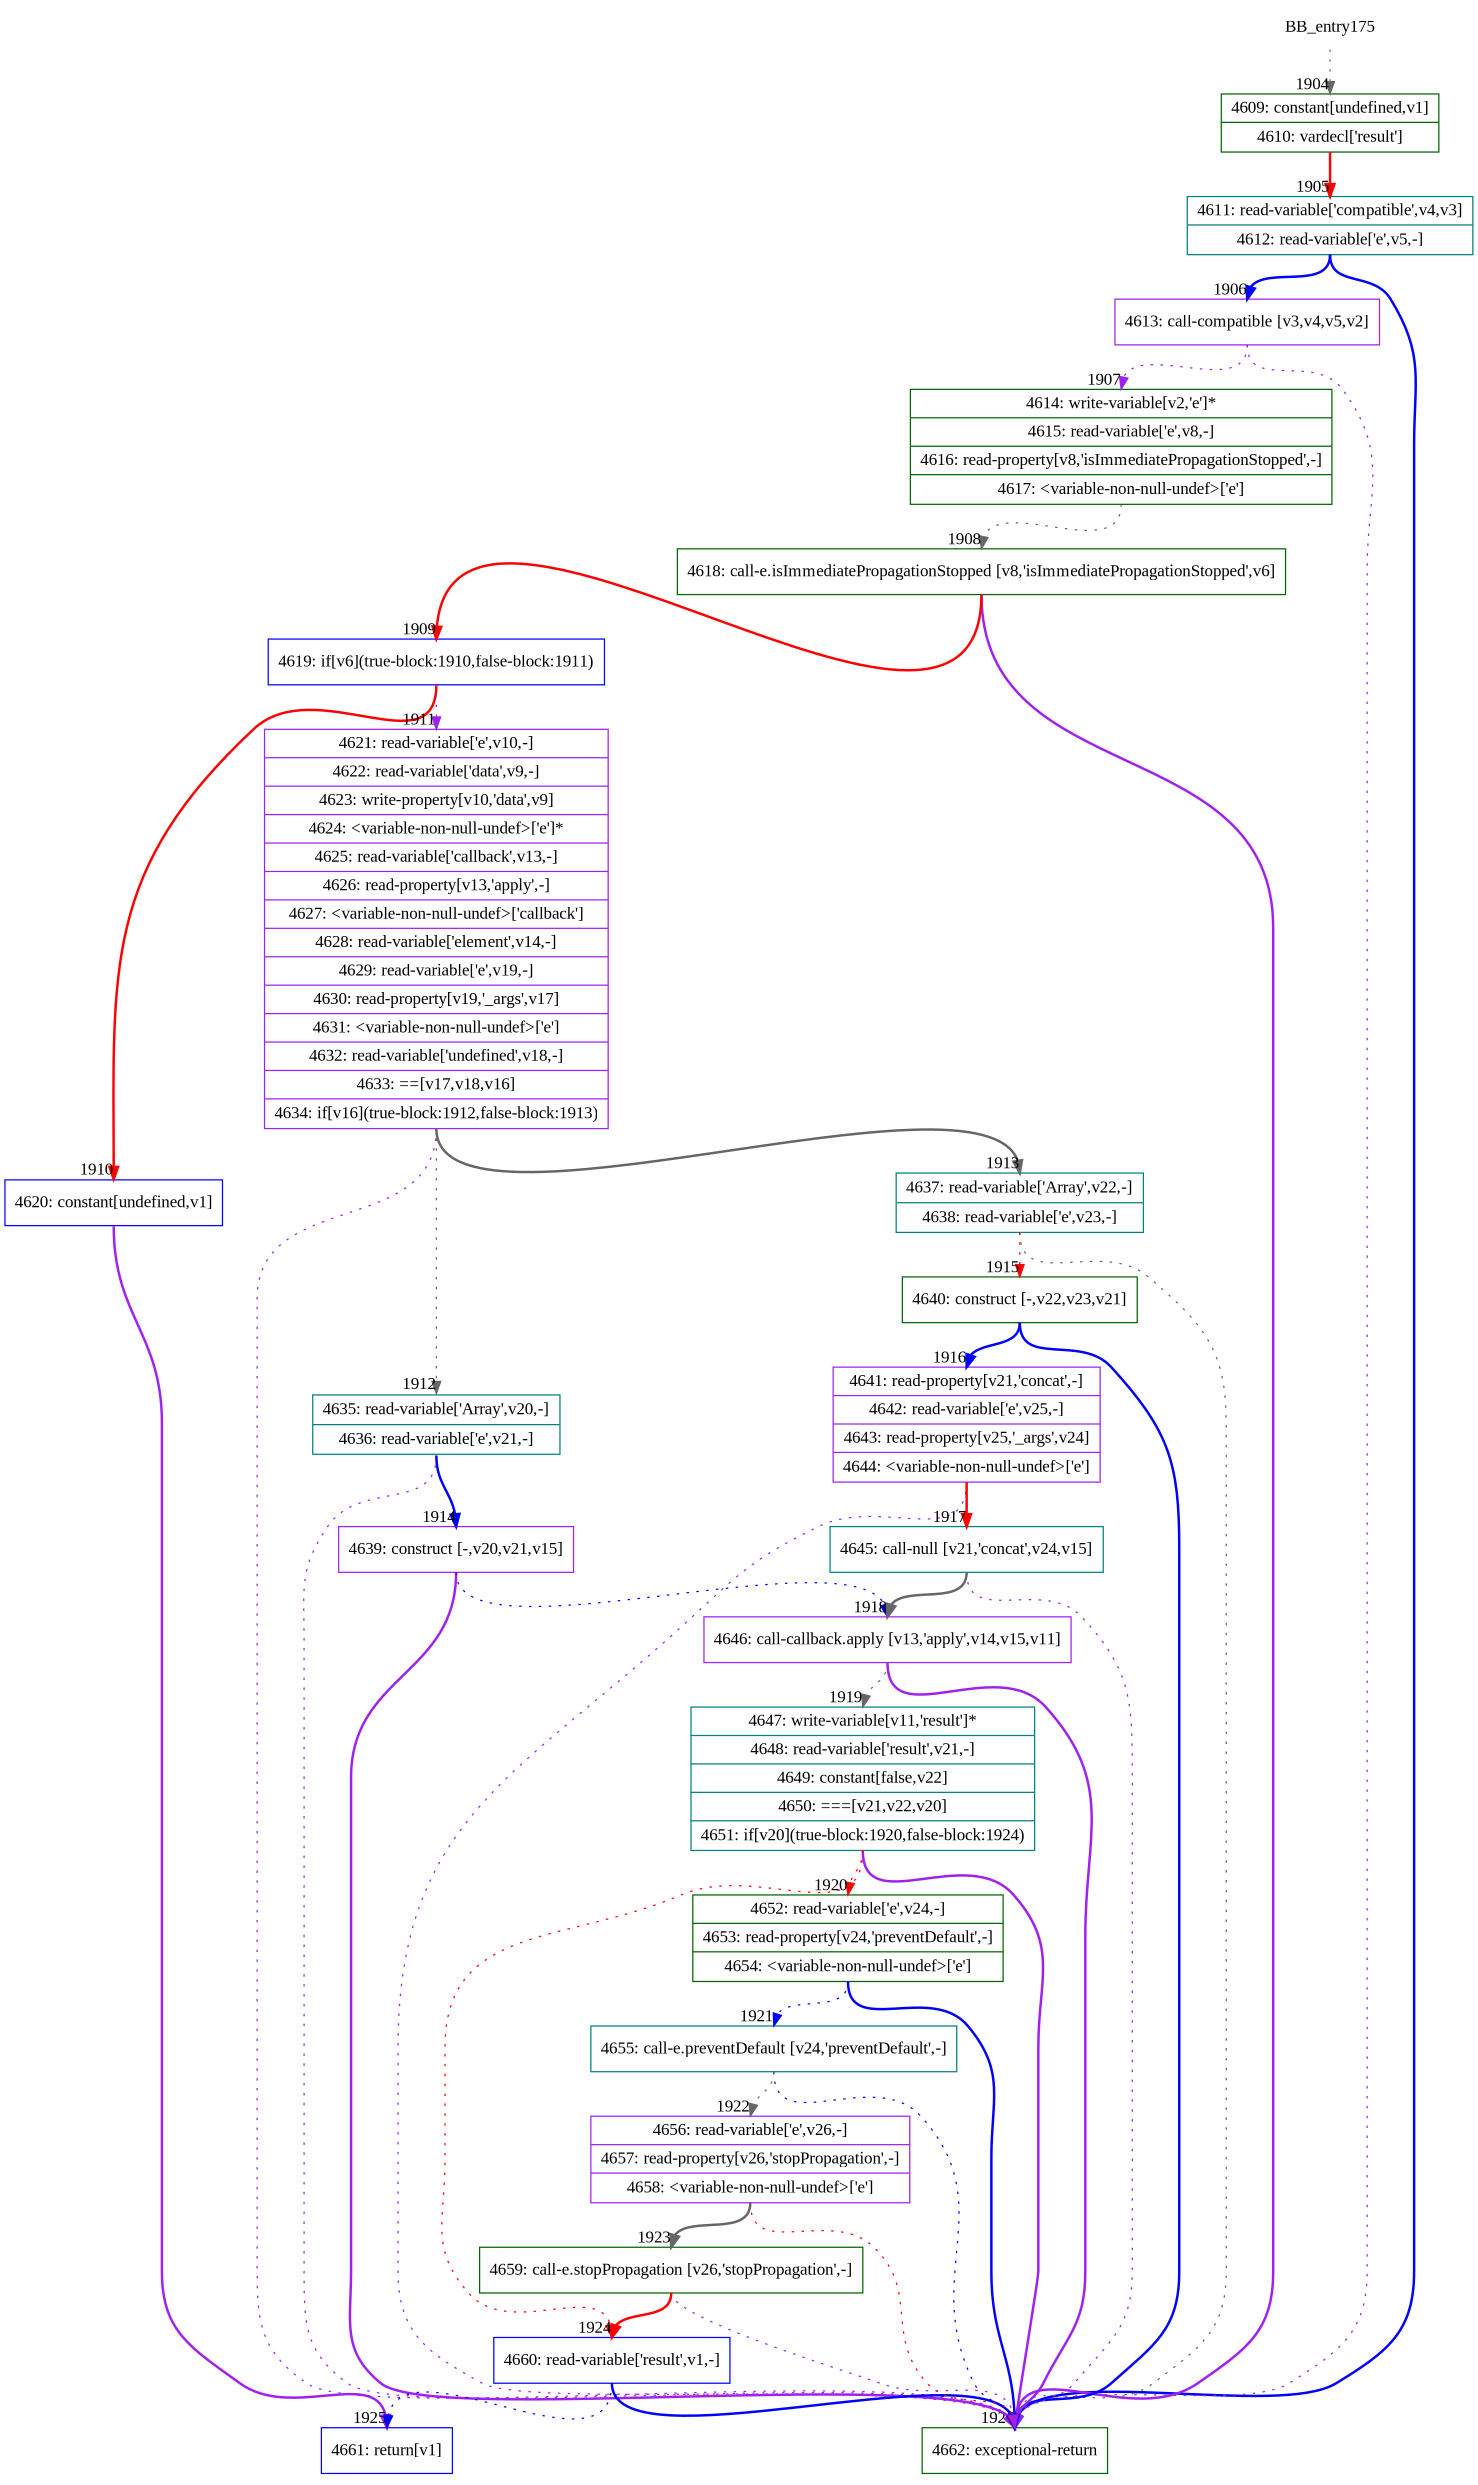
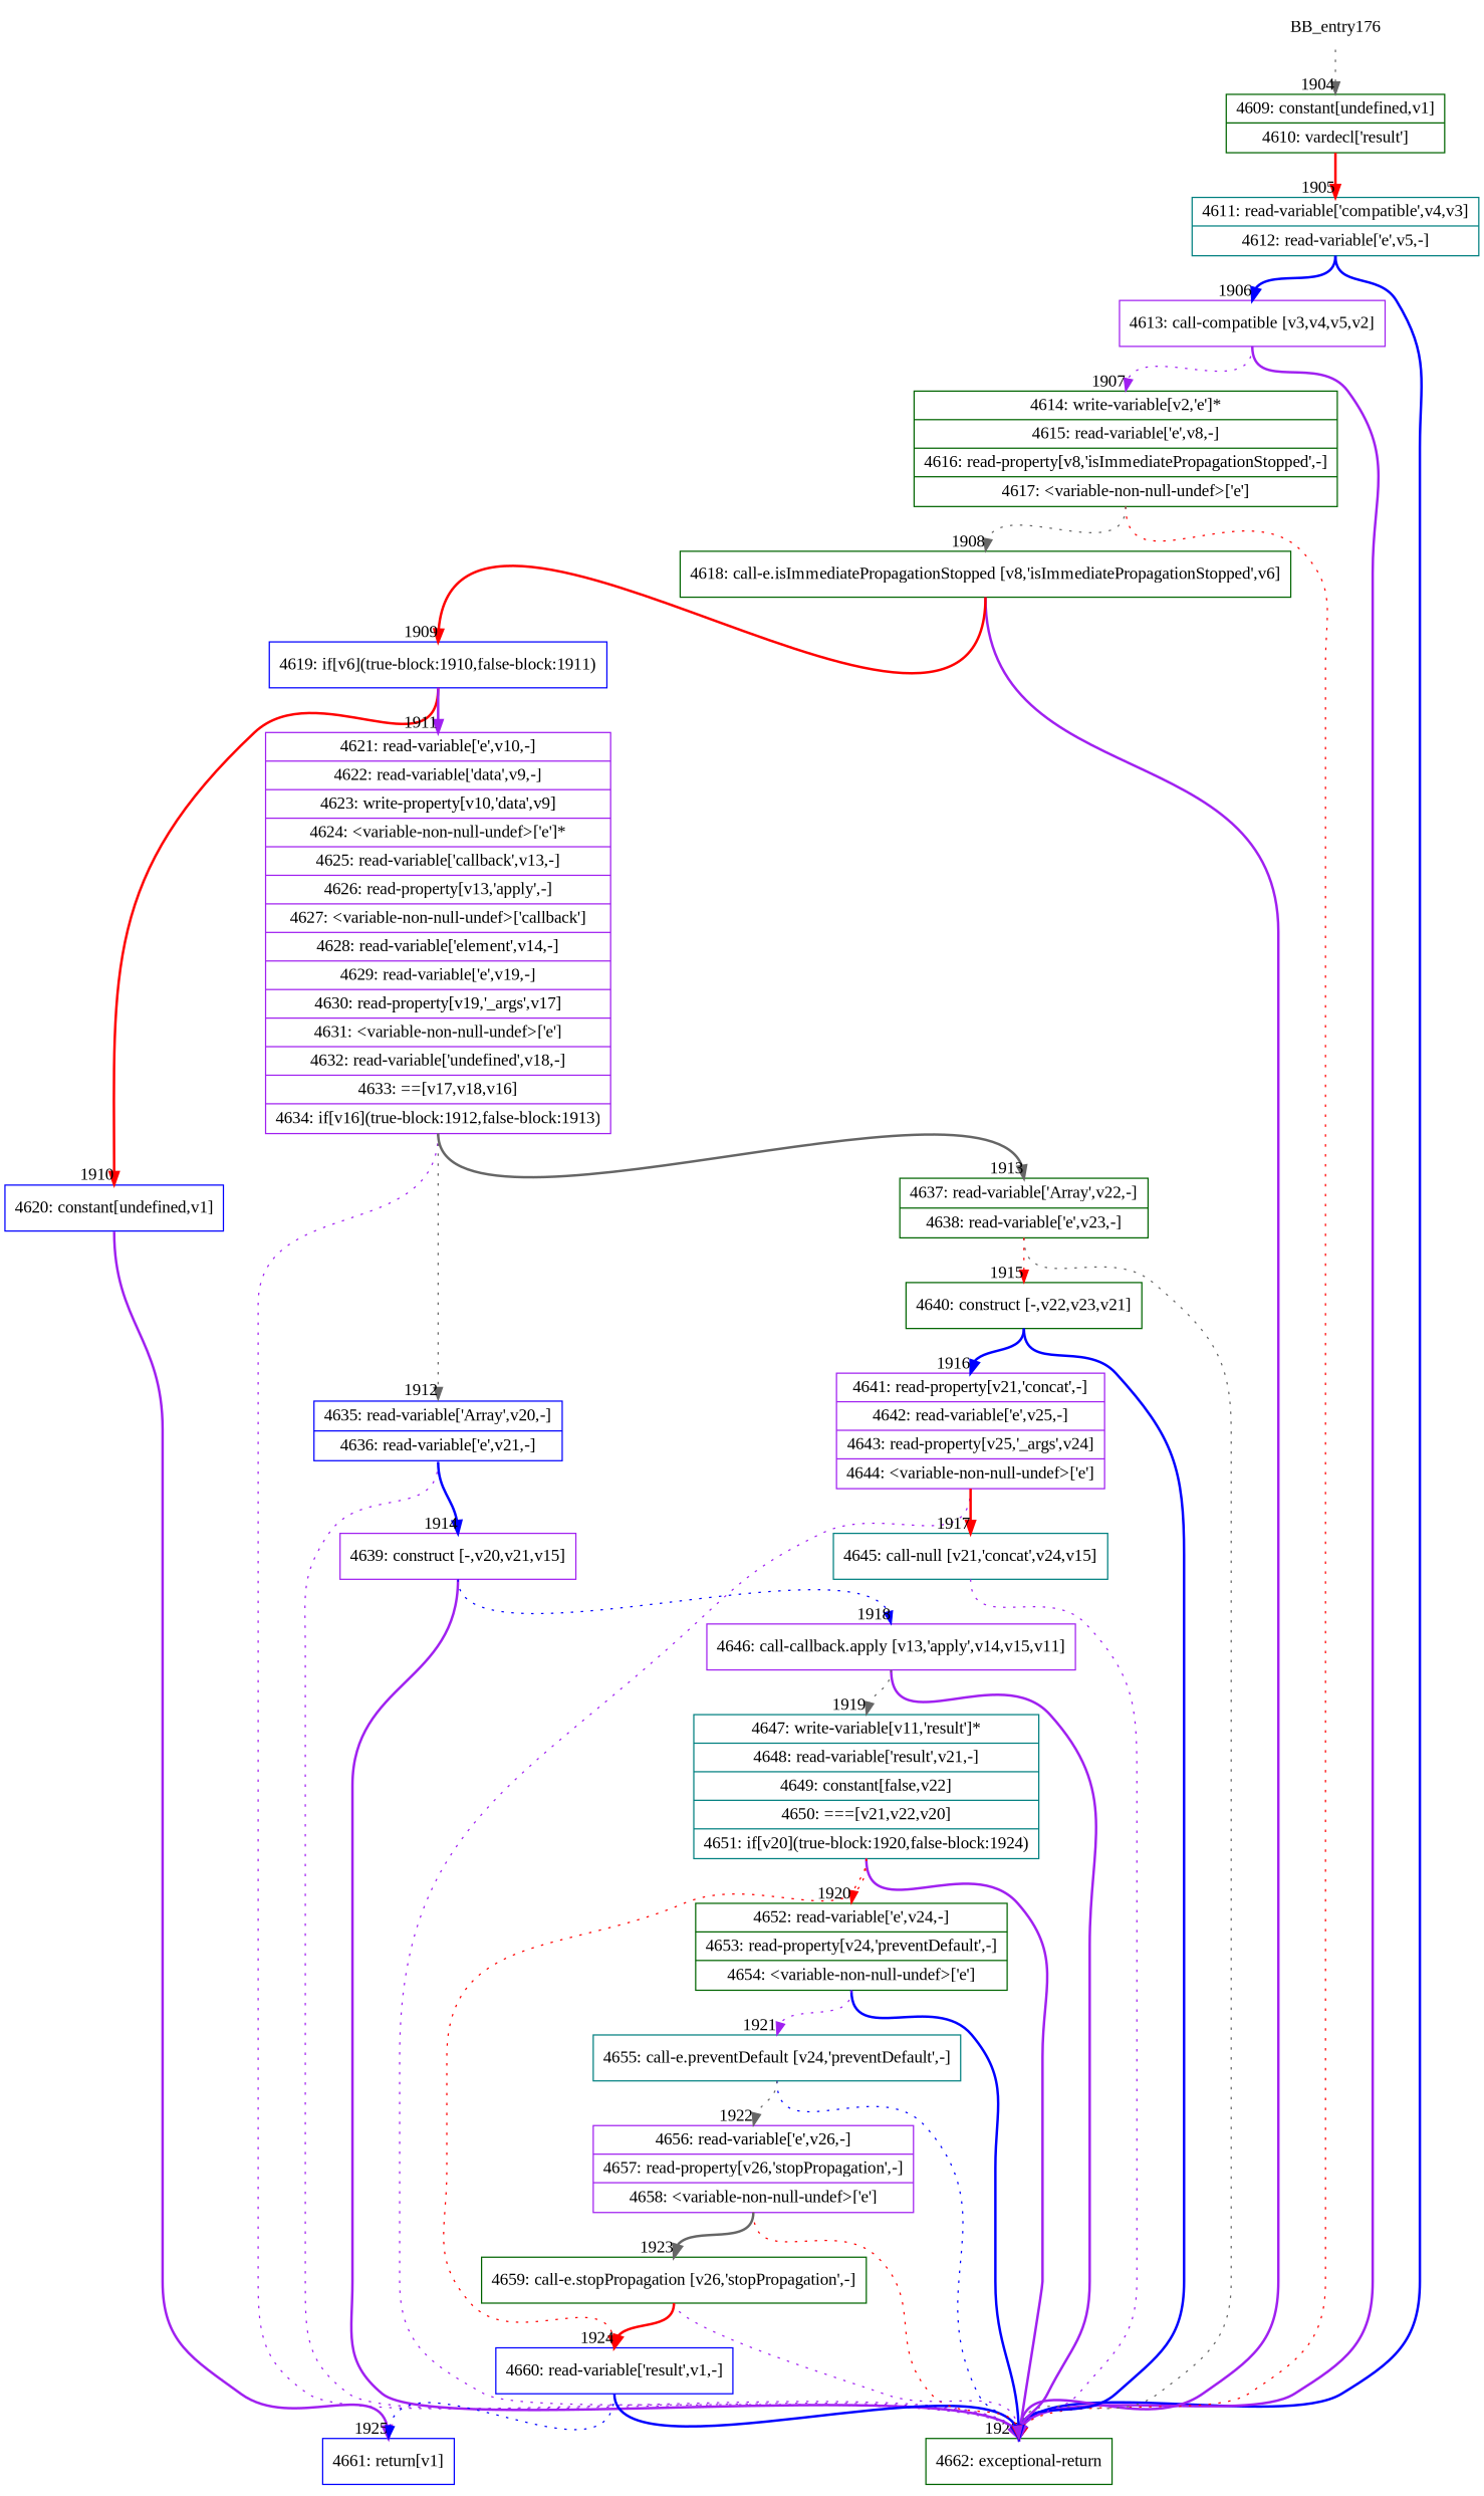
  digraph {
    fontname="Liberation Serif"
    rankdir=TD
    node [color=purple fontname="Liberation Serif" shape=record]
    edge [color=purple fontname="Liberation Serif" headport=n style=dotted tailport=s]
-   BB_entry176 [shape=none label=BB_entry175]
+   BB_entry176 [shape=none]
    n2 [color=darkgreen label="{4609: constant[undefined,v1]|4610: vardecl['result']}"]
    n3 [color=teal label="{4611: read-variable['compatible',v4,v3]|4612: read-variable['e',v5,-]}"]
    n4 [label="{4613: call-compatible [v3,v4,v5,v2]}"]
    n5 [color=darkgreen label="{4662: exceptional-return}"]
    n6 [color=darkgreen label="{4614: write-variable[v2,'e']*|4615: read-variable['e',v8,-]|4616: read-property[v8,'isImmediatePropagationStopped',-]|4617: \<variable-non-null-undef\>['e']}"]
    n7 [color=darkgreen label="{4618: call-e.isImmediatePropagationStopped [v8,'isImmediatePropagationStopped',v6]}"]
    n8 [color=blue label="{4619: if[v6](true-block:1910,false-block:1911)}"]
    n9 [color=blue label="{4620: constant[undefined,v1]}"]
    n10 [label="{4621: read-variable['e',v10,-]|4622: read-variable['data',v9,-]|4623: write-property[v10,'data',v9]|4624: \<variable-non-null-undef\>['e']*|4625: read-variable['callback',v13,-]|4626: read-property[v13,'apply',-]|4627: \<variable-non-null-undef\>['callback']|4628: read-variable['element',v14,-]|4629: read-variable['e',v19,-]|4630: read-property[v19,'_args',v17]|4631: \<variable-non-null-undef\>['e']|4632: read-variable['undefined',v18,-]|4633: ==[v17,v18,v16]|4634: if[v16](true-block:1912,false-block:1913)}"]
    n11 [color=blue label="{4661: return[v1]}"]
-   n12 [color=teal label="{4635: read-variable['Array',v20,-]|4636: read-variable['e',v21,-]}"]
-   n13 [color=teal label="{4637: read-variable['Array',v22,-]|4638: read-variable['e',v23,-]}"]
+   n12 [color=blue label="{4635: read-variable['Array',v20,-]|4636: read-variable['e',v21,-]}"]
+   n13 [color=darkgreen label="{4637: read-variable['Array',v22,-]|4638: read-variable['e',v23,-]}"]
    n14 [label="{4639: construct [-,v20,v21,v15]}"]
    n15 [color=darkgreen label="{4640: construct [-,v22,v23,v21]}"]
    n16 [label="{4646: call-callback.apply [v13,'apply',v14,v15,v11]}"]
    n17 [label="{4641: read-property[v21,'concat',-]|4642: read-variable['e',v25,-]|4643: read-property[v25,'_args',v24]|4644: \<variable-non-null-undef\>['e']}"]
    n18 [color=teal label="{4647: write-variable[v11,'result']*|4648: read-variable['result',v21,-]|4649: constant[false,v22]|4650: ===[v21,v22,v20]|4651: if[v20](true-block:1920,false-block:1924)}"]
    n19 [color=teal label="{4645: call-null [v21,'concat',v24,v15]}"]
    n20 [color=darkgreen label="{4652: read-variable['e',v24,-]|4653: read-property[v24,'preventDefault',-]|4654: \<variable-non-null-undef\>['e']}"]
    n21 [color=blue label="{4660: read-variable['result',v1,-]}"]
    n22 [color=teal label="{4655: call-e.preventDefault [v24,'preventDefault',-]}"]
    n23 [label="{4656: read-variable['e',v26,-]|4657: read-property[v26,'stopPropagation',-]|4658: \<variable-non-null-undef\>['e']}"]
    n24 [color=darkgreen label="{4659: call-e.stopPropagation [v26,'stopPropagation',-]}"]
    BB_entry176 -> n2 [color=gray40 headlabel="    1904"]
    n2 -> n3 [color=red headlabel="      1905" style=bold]
    n3 -> n4 [color=blue headlabel="      1906" style=bold]
    n3 -> n5 [color=blue headlabel="      1926" style=bold]
-   n4 -> n5
+   n4 -> n5 [style=bold]
    n4 -> n6 [headlabel="      1907"]
+   n6 -> n5 [color=red]
    n6 -> n7 [color=gray40 headlabel="      1908"]
    n7 -> n5 [style=bold]
    n7 -> n8 [color=red headlabel="      1909" style=bold]
    n8 -> n9 [color=red headlabel="      1910" style=bold]
-   n8 -> n10 [headlabel="      1911"]
+   n8 -> n10 [headlabel="      1911" style=bold]
    n9 -> n11 [headlabel="      1925" style=bold]
    n10 -> n5
    n10 -> n12 [color=gray40 headlabel="      1912"]
    n10 -> n13 [color=gray40 headlabel="      1913" style=bold]
    n12 -> n5
    n12 -> n14 [color=blue headlabel="      1914" style=bold]
    n13 -> n5 [color=gray40]
    n13 -> n15 [color=red headlabel="      1915"]
    n14 -> n5 [style=bold]
    n14 -> n16 [color=blue headlabel="      1918"]
    n15 -> n5 [color=blue style=bold]
    n15 -> n17 [color=blue headlabel="      1916" style=bold]
    n16 -> n5 [style=bold]
    n16 -> n18 [color=gray40 headlabel="      1919"]
    n17 -> n5
    n17 -> n19 [color=red headlabel="      1917" style=bold]
    n18 -> n5 [style=bold]
    n18 -> n20 [color=red headlabel="      1920"]
    n18 -> n21 [color=red headlabel="      1924"]
    n19 -> n5
-   n19 -> n16 [color=gray40 style=bold]
    n20 -> n5 [color=blue style=bold]
-   n20 -> n22 [color=blue headlabel="      1921"]
+   n20 -> n22 [headlabel="      1921"]
    n21 -> n5 [color=blue style=bold]
    n21 -> n11 [color=blue]
    n22 -> n5 [color=blue]
    n22 -> n23 [color=gray40 headlabel="      1922"]
    n23 -> n5 [color=red]
    n23 -> n24 [color=gray40 headlabel="      1923" style=bold]
    n24 -> n5
    n24 -> n21 [color=red style=bold]
  }
